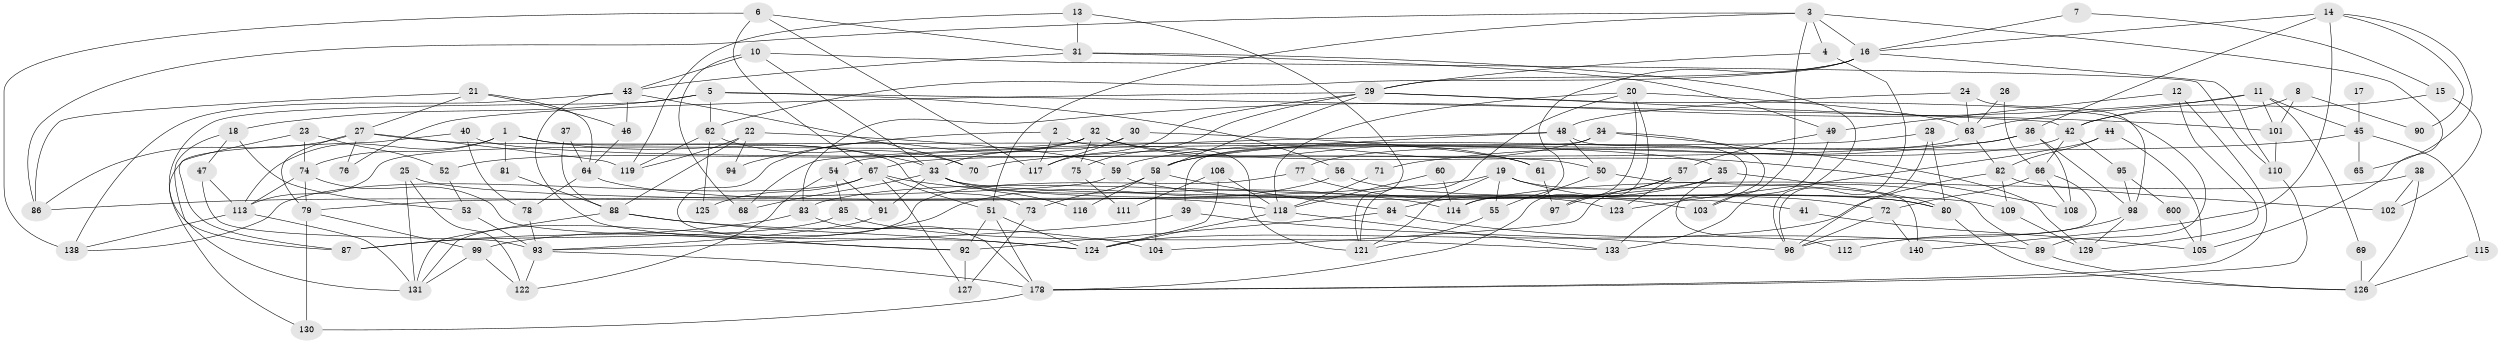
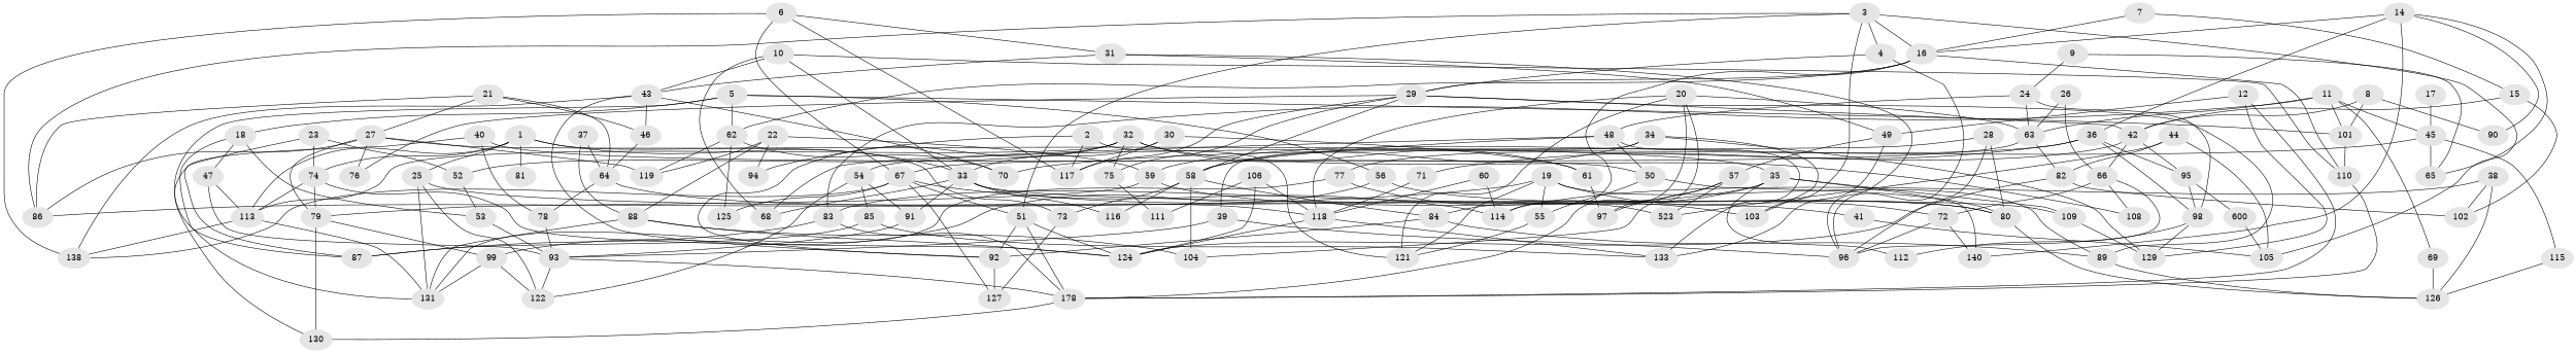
  graph {
    node [color=gray90 style=filled]
    1
    25
    33
    73
    74
    81
    113
    131
    109
    122
    68
    41
    91
    116
-   123
+   123 [label=523]
    127
    79
    124
    88
    n20 [label=138]
    2
    94
    117
    121
    3
    4
    16
    51
    86
    103
    105
    29
    96
    62
    110
    114
    n37 [label=178]
    92
    42
    76
    58
    89
    75
    5
    18
    56
    87
    101
    47
    53
    80
    99
    119
    70
    125
    6
    31
    67
    43
    49
    7
    15
    102
    8
    90
    66
    95
    77
+   9
    24
    65
    63
    48
    98
    10
    46
    11
    45
    69
    83
    28
    54
    115
    82
    126
    12
    129
    133
    57
    130
-   13
    14
    36
    n94 [label=140]
    71
    59
    118
    17
    64
    93
    19
    55
    72
    40
    50
    78
    20
    97
    21
    27
    35
    22
    104
    23
    52
    112
    26
    108
    84
    85
    30
    61
    32
    111
    34
    39
    n127 [label=600]
    37
    38
    44
    60
    106
+   1 -- 25
    1 -- 33
    1 -- 73
    1 -- 74
    1 -- 81
    1 -- 113
    25 -- 131
    25 -- 109
    25 -- 122
    33 -- 68
    33 -- 41
    33 -- 91
    33 -- 116
    33 -- 123
    73 -- 127
    74 -- 113
    74 -- 79
    74 -- 124
-   81 -- 88
    113 -- 131
    113 -- n20
    109 -- 129
    41 -- 105
    91 -- 93
    79 -- 99
    79 -- 130
    88 -- 131
    88 -- 124
    88 -- 104
    2 -- 94
    2 -- 117
    2 -- 121
    3 -- 4
    3 -- 16
    3 -- 51
    3 -- 86
    3 -- 103
    3 -- 105
    4 -- 29
    4 -- 96
    16 -- 29
    16 -- 62
    16 -- 110
    16 -- 114
    51 -- 124
    51 -- n37
    51 -- 92
    29 -- 117
    29 -- 42
    29 -- 76
    29 -- 58
    29 -- 89
    29 -- 75
    62 -- 119
    62 -- 70
    62 -- 125
    110 -- n37
    n37 -- 130
    92 -- 127
    42 -- 66
    42 -- 95
    42 -- 77
    58 -- 73
    58 -- 116
    58 -- 104
    58 -- 84
    89 -- 126
    75 -- 111
    5 -- 62
    5 -- 18
    5 -- 56
    5 -- 87
    5 -- 101
    18 -- 131
    18 -- 47
    18 -- 53
    56 -- 80
    56 -- 99
    101 -- 110
    47 -- 113
    47 -- 93
    53 -- 93
    80 -- 126
    99 -- 131
    99 -- 122
    6 -- n20
    6 -- 117
    6 -- 31
    6 -- 67
    31 -- 96
    31 -- 43
    31 -- 49
    67 -- 127
    67 -- n20
    67 -- 51
    67 -- 114
    67 -- 125
    43 -- n20
    43 -- 92
    43 -- 70
    43 -- 46
    49 -- 133
    49 -- 57
    7 -- 16
    7 -- 15
    15 -- 42
    15 -- 102
    8 -- 42
    8 -- 101
    8 -- 90
    66 -- 96
    66 -- 72
    66 -- 108
    95 -- 98
    95 -- n127
    77 -- 131
    77 -- 103
+   9 -- 24
+   9 -- 65
    24 -- 63
    24 -- 48
    24 -- 98
    63 -- 67
    63 -- 82
    48 -- 68
    48 -- 58
    48 -- 133
    48 -- 50
    98 -- 129
    98 -- 112
    10 -- 33
    10 -- 68
    10 -- 110
    10 -- 43
    46 -- 64
    11 -- 101
    11 -- 63
    11 -- 45
    11 -- 69
    11 -- 83
    45 -- 70
    45 -- 65
    45 -- 115
    69 -- 126
    83 -- n37
    83 -- 87
    28 -- 96
    28 -- 80
    28 -- 54
    54 -- 122
    54 -- 91
    54 -- 85
    115 -- 126
-   82 -- 109
+   35 -- 109
    82 -- 124
    82 -- 102
    12 -- n37
    12 -- 49
    12 -- 129
    57 -- 123
    57 -- 97
    57 -- 104
-   13 -- 121
-   13 -- 119
-   13 -- 31
    14 -- 16
    14 -- 90
    14 -- 65
    14 -- 36
    14 -- n94
-   36 -- 108
+   36 -- 95
    36 -- 98
    36 -- 71
    36 -- 59
    71 -- 118
    59 -- 79
    59 -- 80
    118 -- 124
    118 -- 133
    17 -- 45
    64 -- 118
    64 -- 78
    93 -- 122
    93 -- n37
    19 -- 121
    19 -- 86
    19 -- 89
    19 -- 55
    19 -- 72
    55 -- 121
    72 -- 96
    72 -- n94
    40 -- 130
    40 -- 50
    40 -- 78
    50 -- n94
    50 -- 55
    78 -- 93
    20 -- 121
    20 -- n37
    20 -- 63
    20 -- 118
    20 -- 97
    21 -- 86
    21 -- 46
    21 -- 64
    21 -- 27
    27 -- 79
    27 -- 86
    27 -- 76
    27 -- 119
    27 -- 35
    35 -- 80
    35 -- 83
    35 -- 112
    35 -- 84
    22 -- 88
    22 -- 94
    22 -- 119
    22 -- 59
    23 -- 74
    23 -- 87
    23 -- 52
    52 -- 53
    26 -- 66
    26 -- 63
    84 -- 92
    84 -- 89
    85 -- 87
    85 -- 133
    30 -- 33
    30 -- 117
    30 -- 61
    61 -- 97
    32 -- 113
    32 -- 92
    32 -- 75
    32 -- 52
    32 -- 108
    32 -- 61
    34 -- 103
    34 -- 58
    34 -- 129
    34 -- 39
    39 -- 96
    39 -- 93
    n127 -- 105
    37 -- 88
    37 -- 64
    38 -- 114
    38 -- 102
    38 -- 126
    44 -- 123
    44 -- 105
    44 -- 82
    60 -- 114
    60 -- 118
    106 -- 124
    106 -- 118
    106 -- 111
  }
